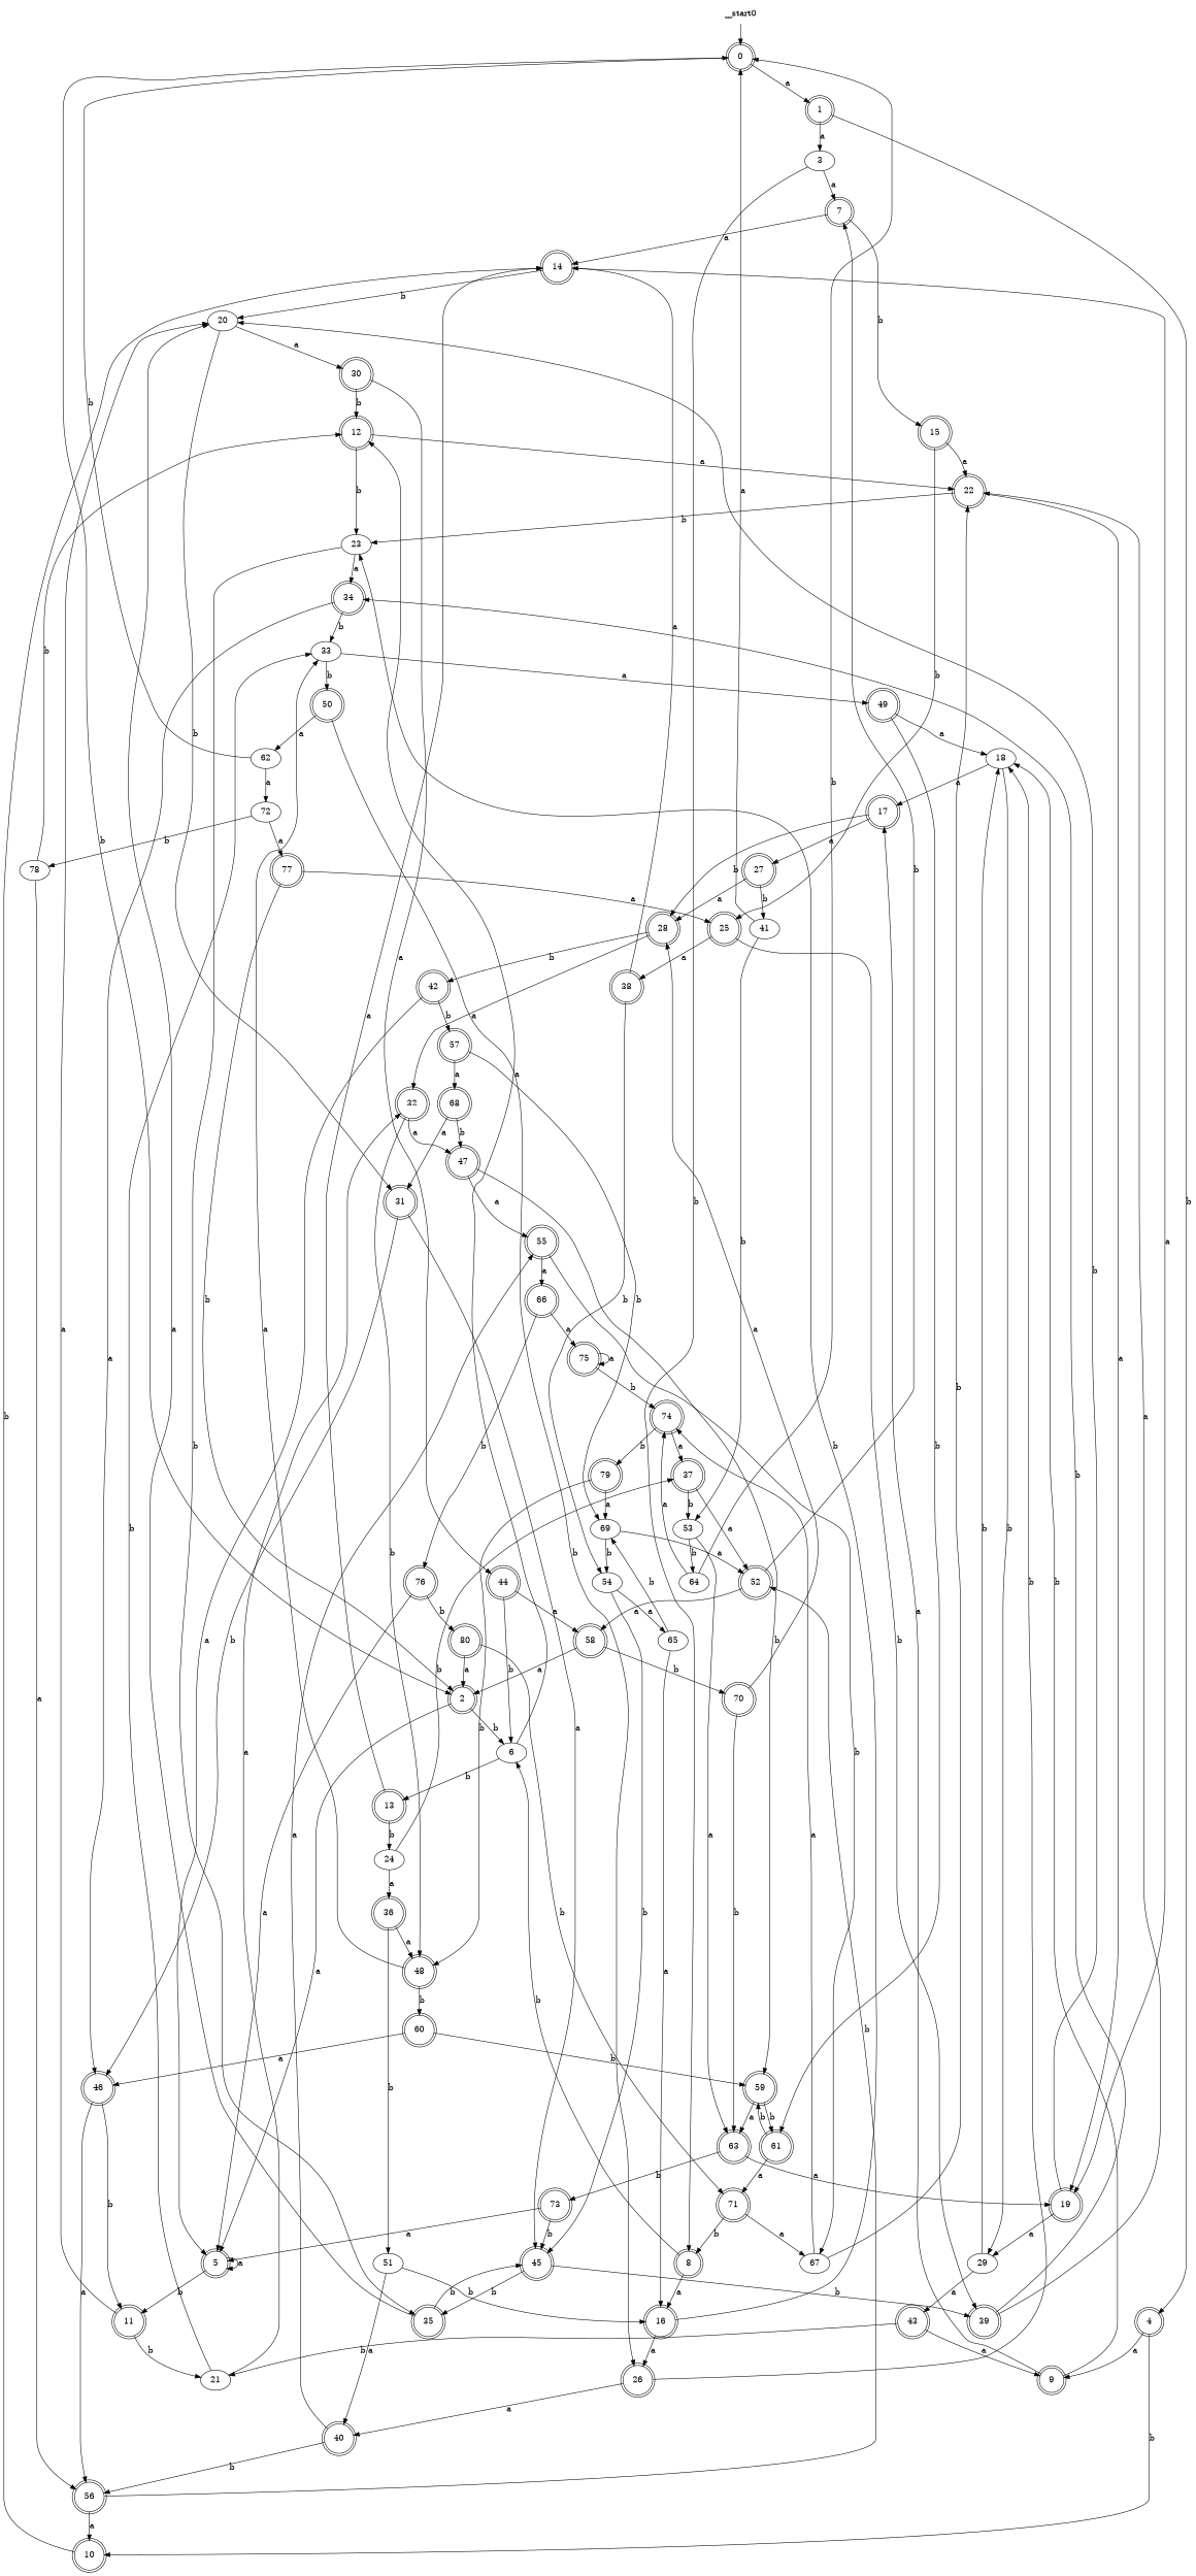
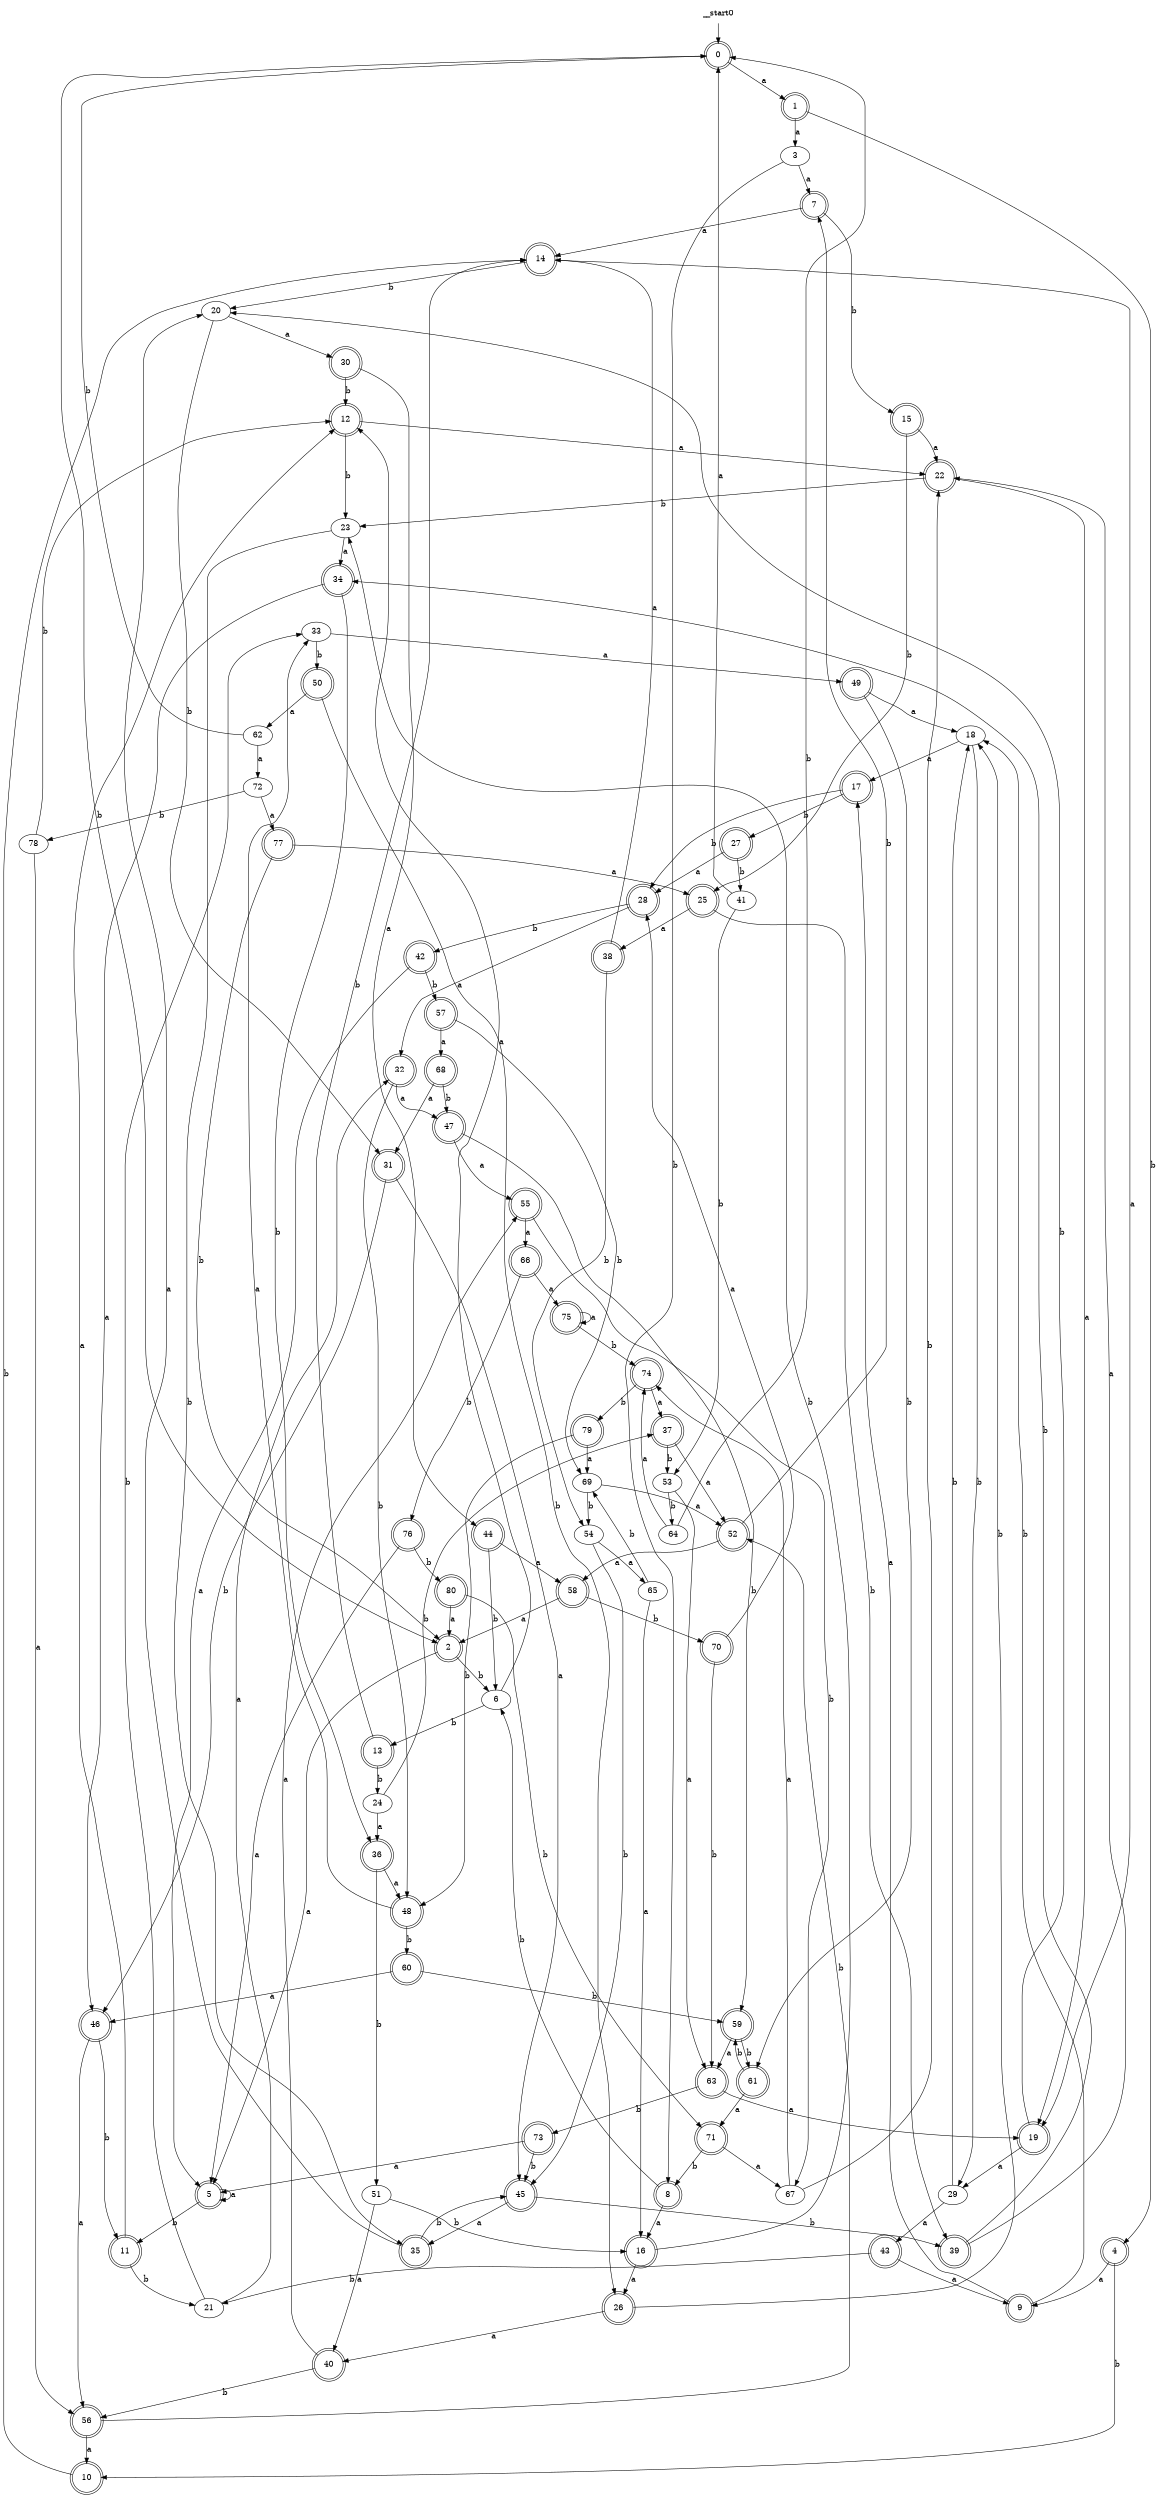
  digraph {
    node [shape=doublecircle]
    __start0 [shape=none]
    0
    1
    2
    3 [shape=""]
    4
    5
    6 [shape=""]
    7
    8
    9
    10
    11
    12
    13
    14
    15
    16
    17
    18 [shape=""]
    20 [shape=""]
    21 [shape=""]
    22
    23 [shape=""]
    24 [shape=""]
    19
    25
    26
    27
    28
    29 [shape=""]
    30
    31
    32
    33 [shape=""]
    34
    35
    36
    37
    38
    39
    40
    41 [shape=""]
    42
    43
    44
    45
    46
    47
    48
    49
    50
    51 [shape=""]
    52
    53 [shape=""]
    54 [shape=""]
    55
    56
    57
    58
    59
    60
    61
    62 [shape=""]
    63
    64 [shape=""]
    65 [shape=""]
    66
    67 [shape=""]
    68
    69 [shape=""]
    70
    71
    72 [shape=""]
    73
    74
    75
    76
    77
    78 [shape=""]
    79
    80
    __start0 -> 0
    0 -> 1 [label=a]
    0 -> 2 [label=b]
    1 -> 3 [label=a]
    1 -> 4 [label=b]
    2 -> 5 [label=a]
    2 -> 6 [label=b]
    3 -> 7 [label=a]
    3 -> 8 [label=b]
    4 -> 9 [label=a]
    4 -> 10 [label=b]
    5 -> 5 [label=a]
    5 -> 11 [label=b]
    6 -> 12 [label=a]
    6 -> 13 [label=b]
    7 -> 14 [label=a]
    7 -> 15 [label=b]
    8 -> 6 [label=b]
    8 -> 16 [label=a]
    9 -> 17 [label=a]
    9 -> 18 [label=b]
    10 -> 14 [label=b]
-   11 -> 20 [label=a]
+   11 -> 12 [label=a]
    11 -> 21 [label=b]
    12 -> 22 [label=a]
    12 -> 23 [label=b]
-   13 -> 14 [label=a]
+   13 -> 14 [label=b]
    13 -> 24 [label=b]
    14 -> 20 [label=b]
    14 -> 19 [label=a]
    15 -> 22 [label=a]
    15 -> 25 [label=b]
    16 -> 23 [label=b]
    16 -> 26 [label=a]
-   17 -> 27 [label=a]
+   17 -> 27 [label=b]
    17 -> 28 [label=b]
    18 -> 17 [label=a]
    18 -> 29 [label=b]
    20 -> 30 [label=a]
    20 -> 31 [label=b]
    21 -> 32 [label=a]
    21 -> 33 [label=b]
    22 -> 23 [label=b]
    22 -> 19 [label=a]
    23 -> 34 [label=a]
    23 -> 35 [label=b]
    24 -> 36 [label=a]
    24 -> 37 [label=b]
    19 -> 20 [label=b]
    19 -> 29 [label=a]
    25 -> 38 [label=a]
    25 -> 39 [label=b]
    26 -> 18 [label=b]
    26 -> 40 [label=a]
    27 -> 28 [label=a]
    27 -> 41 [label=b]
    28 -> 32 [label=a]
    28 -> 42 [label=b]
    29 -> 18 [label=b]
    29 -> 43 [label=a]
    30 -> 12 [label=b]
    30 -> 44 [label=a]
    31 -> 45 [label=a]
    31 -> 46 [label=b]
    32 -> 47 [label=a]
    32 -> 48 [label=b]
    33 -> 49 [label=a]
    33 -> 50 [label=b]
-   34 -> 33 [label=b]
+   34 -> 36 [label=b]
    34 -> 46 [label=a]
    35 -> 20 [label=a]
    35 -> 45 [label=b]
    36 -> 48 [label=a]
    36 -> 51 [label=b]
    37 -> 52 [label=a]
    37 -> 53 [label=b]
    38 -> 14 [label=a]
    38 -> 54 [label=b]
    39 -> 22 [label=a]
    39 -> 34 [label=b]
    40 -> 55 [label=a]
    40 -> 56 [label=b]
    41 -> 0 [label=a]
    41 -> 53 [label=b]
    42 -> 5 [label=a]
    42 -> 57 [label=b]
    43 -> 9 [label=a]
    43 -> 21 [label=b]
    44 -> 6 [label=b]
    44 -> 58 [label=a]
-   45 -> 35 [label=b]
+   45 -> 35 [label=a]
    45 -> 39 [label=b]
    46 -> 11 [label=b]
    46 -> 56 [label=a]
    47 -> 55 [label=a]
    47 -> 59 [label=b]
    48 -> 33 [label=a]
    48 -> 60 [label=b]
    49 -> 18 [label=a]
    49 -> 61 [label=b]
    50 -> 26 [label=b]
    50 -> 62 [label=a]
    51 -> 16 [label=b]
    51 -> 40 [label=a]
    52 -> 7 [label=b]
    52 -> 58 [label=a]
    53 -> 63 [label=a]
    53 -> 64 [label=b]
    54 -> 45 [label=b]
    54 -> 65 [label=a]
    55 -> 66 [label=a]
    55 -> 67 [label=b]
    56 -> 10 [label=a]
    56 -> 52 [label=b]
    57 -> 68 [label=a]
    57 -> 69 [label=b]
    58 -> 2 [label=a]
    58 -> 70 [label=b]
    59 -> 61 [label=b]
    59 -> 63 [label=a]
    60 -> 46 [label=a]
    60 -> 59 [label=b]
    61 -> 59 [label=b]
    61 -> 71 [label=a]
    62 -> 0 [label=b]
    62 -> 72 [label=a]
    63 -> 19 [label=a]
    63 -> 73 [label=b]
    64 -> 0 [label=b]
    64 -> 74 [label=a]
    65 -> 16 [label=a]
    65 -> 69 [label=b]
    66 -> 75 [label=a]
    66 -> 76 [label=b]
    67 -> 22 [label=b]
    67 -> 74 [label=a]
    68 -> 31 [label=a]
    68 -> 47 [label=b]
    69 -> 52 [label=a]
    69 -> 54 [label=b]
    70 -> 28 [label=a]
    70 -> 63 [label=b]
    71 -> 8 [label=b]
    71 -> 67 [label=a]
    72 -> 77 [label=a]
    72 -> 78 [label=b]
    73 -> 5 [label=a]
    73 -> 45 [label=b]
    74 -> 37 [label=a]
    74 -> 79 [label=b]
    75 -> 74 [label=b]
    75 -> 75 [label=a]
    76 -> 5 [label=a]
    76 -> 80 [label=b]
    77 -> 2 [label=b]
    77 -> 25 [label=a]
    78 -> 12 [label=b]
    78 -> 56 [label=a]
    79 -> 48 [label=b]
    79 -> 69 [label=a]
    80 -> 2 [label=a]
    80 -> 71 [label=b]
  }
